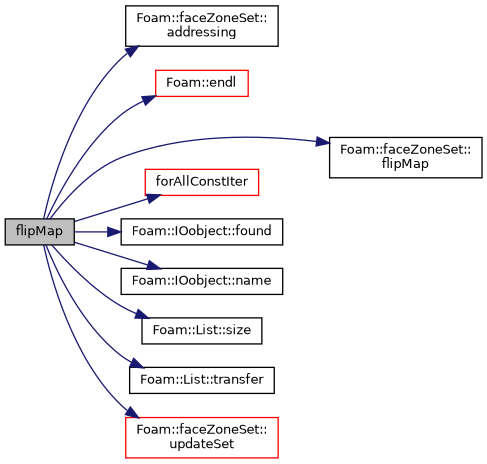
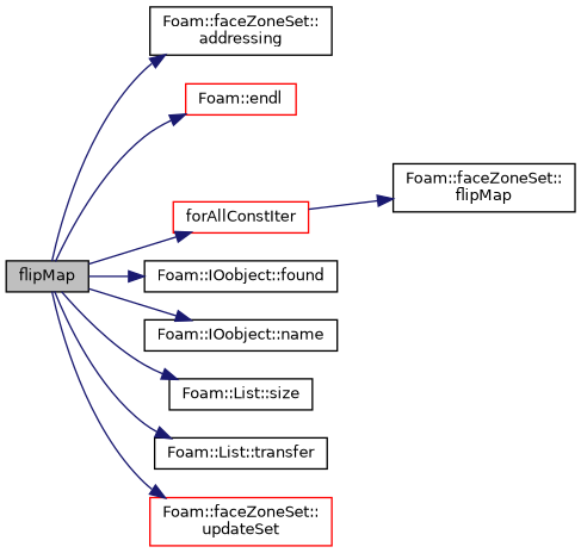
  digraph {
    rankdir=LR
    node [color=black fontname=Helvetica fontsize=10 shape=record]
    edge [color=midnightblue fontname=Helvetica fontsize=10 labelfontname=Helvetica labelfontsize=10 style=solid]
    n1 [fillcolor=grey75 fontcolor=black height=0.2 label=flipMap style=filled width=0.4]
    n2 [height=0.2 label="Foam::faceZoneSet::\laddressing" width=0.4]
    n3 [color=red height=0.2 label="Foam::endl" width=0.4]
    n4 [height=0.2 label="Foam::faceZoneSet::\lflipMap" width=0.4]
    n5 [color=red height=0.2 label=forAllConstIter width=0.4]
    n6 [height=0.2 label="Foam::IOobject::found" width=0.4]
    n7 [height=0.2 label="Foam::IOobject::name" width=0.4]
    n8 [height=0.2 label="Foam::List::size" width=0.4]
    n9 [height=0.2 label="Foam::List::transfer" width=0.4]
    n10 [color=red height=0.2 label="Foam::faceZoneSet::\lupdateSet" width=0.4]
    n1 -> n2
    n1 -> n3
-   n1 -> n4
+   n5 -> n4
    n1 -> n5
    n1 -> n6
    n1 -> n7
    n1 -> n8
    n1 -> n9
    n1 -> n10
  }
